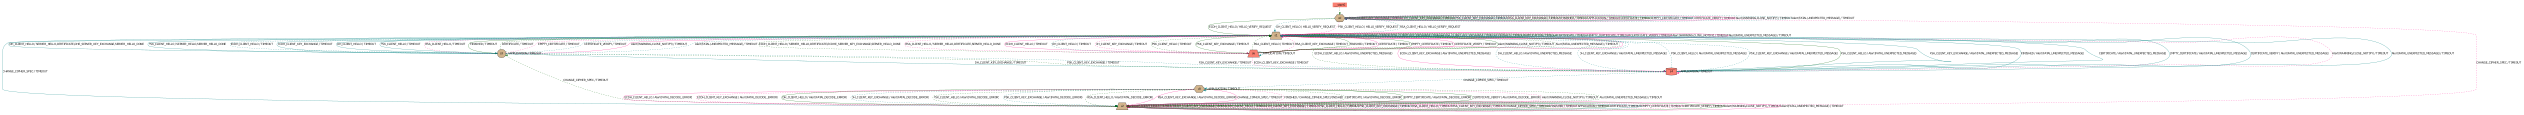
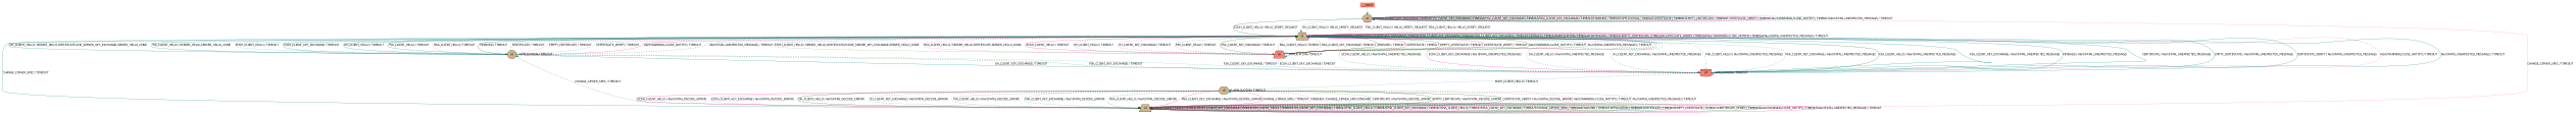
  digraph {
    fontname="IBM Plex Sans"
    node [fillcolor=tan fontname="IBM Plex Sans" shape=trapezium style=filled]
    edge [color=teal fontname="IBM Plex Sans" style=dashed]
    n1 [label=s0 shape=hexagon]
    n2 [label=s1]
    n3 [label=s2]
    n4 [label=s3 shape=circle]
    n5 [fillcolor=salmon label=s6]
    n6 [fillcolor=salmon label=s4 shape=cylinder]
    n7 [label=s8 shape=hexagon]
    __start0 [fillcolor=salmon height=0 shape=none width=0]
    n1 -> n1 [label="ECDH_CLIENT_KEY_EXCHANGE / TIMEOUT" style=solid]
    n1 -> n1 [color=deeppink label="DH_CLIENT_KEY_EXCHANGE / TIMEOUT" style=solid]
    n1 -> n1 [color=darkgreen label="PSK_CLIENT_KEY_EXCHANGE / TIMEOUT" style=solid]
    n1 -> n1 [label="RSA_CLIENT_KEY_EXCHANGE / TIMEOUT" style=solid]
    n1 -> n1 [color=darkgreen label="FINISHED / TIMEOUT"]
    n1 -> n1 [color=darkgreen label="APPLICATION / TIMEOUT"]
    n1 -> n1 [color=deeppink label="CERTIFICATE / TIMEOUT"]
    n1 -> n1 [color=darkgreen label="EMPTY_CERTIFICATE / TIMEOUT" style=solid]
    n1 -> n1 [label="CERTIFICATE_VERIFY / TIMEOUT" style=solid]
    n1 -> n1 [color=deeppink label="Alert(WARNING,CLOSE_NOTIFY) / TIMEOUT" style=solid]
    n1 -> n1 [label="Alert(FATAL,UNEXPECTED_MESSAGE) / TIMEOUT"]
    n1 -> n2 [color=darkgreen label="ECDH_CLIENT_HELLO / HELLO_VERIFY_REQUEST" style=solid]
    n1 -> n2 [label="DH_CLIENT_HELLO / HELLO_VERIFY_REQUEST"]
    n1 -> n2 [color=deeppink label="PSK_CLIENT_HELLO / HELLO_VERIFY_REQUEST"]
    n1 -> n2 [label="RSA_CLIENT_HELLO / HELLO_VERIFY_REQUEST"]
    n1 -> n3 [color=deeppink label="CHANGE_CIPHER_SPEC / TIMEOUT"]
    n2 -> n2 [color=deeppink label="ECDH_CLIENT_KEY_EXCHANGE / TIMEOUT"]
    n2 -> n2 [label="DH_CLIENT_KEY_EXCHANGE / TIMEOUT" style=solid]
    n2 -> n2 [color=deeppink label="PSK_CLIENT_KEY_EXCHANGE / TIMEOUT"]
    n2 -> n2 [color=darkgreen label="RSA_CLIENT_KEY_EXCHANGE / TIMEOUT" style=solid]
    n2 -> n2 [label="FINISHED / TIMEOUT"]
    n2 -> n2 [color=darkgreen label="APPLICATION / TIMEOUT"]
    n2 -> n2 [color=darkgreen label="CERTIFICATE / TIMEOUT" style=solid]
    n2 -> n2 [color=darkgreen label="EMPTY_CERTIFICATE / TIMEOUT"]
    n2 -> n2 [color=deeppink label="CERTIFICATE_VERIFY / TIMEOUT" style=solid]
    n2 -> n2 [color=deeppink label="Alert(WARNING,CLOSE_NOTIFY) / TIMEOUT" style=solid]
    n2 -> n2 [color=deeppink label="Alert(FATAL,UNEXPECTED_MESSAGE) / TIMEOUT" style=solid]
    n2 -> n3 [label="CHANGE_CIPHER_SPEC / TIMEOUT" style=solid]
    n2 -> n4 [label="DH_CLIENT_HELLO / SERVER_HELLO,CERTIFICATE,DHE_SERVER_KEY_EXCHANGE,SERVER_HELLO_DONE" style=solid]
    n2 -> n4 [label="PSK_CLIENT_HELLO / SERVER_HELLO,SERVER_HELLO_DONE" style=solid]
    n2 -> n5 [color=darkgreen label="ECDH_CLIENT_HELLO / SERVER_HELLO,CERTIFICATE,ECDHE_SERVER_KEY_EXCHANGE,SERVER_HELLO_DONE"]
    n2 -> n5 [color=deeppink label="RSA_CLIENT_HELLO / SERVER_HELLO,CERTIFICATE,SERVER_HELLO_DONE"]
    n3 -> n3 [label="ECDH_CLIENT_HELLO / TIMEOUT" style=solid]
    n3 -> n3 [color=deeppink label="ECDH_CLIENT_KEY_EXCHANGE / TIMEOUT"]
    n3 -> n3 [color=darkgreen label="DH_CLIENT_HELLO / TIMEOUT"]
    n3 -> n3 [color=darkgreen label="DH_CLIENT_KEY_EXCHANGE / TIMEOUT"]
    n3 -> n3 [color=deeppink label="PSK_CLIENT_HELLO / TIMEOUT"]
    n3 -> n3 [color=darkgreen label="PSK_CLIENT_KEY_EXCHANGE / TIMEOUT"]
    n3 -> n3 [label="RSA_CLIENT_HELLO / TIMEOUT"]
    n3 -> n3 [color=deeppink label="RSA_CLIENT_KEY_EXCHANGE / TIMEOUT"]
    n3 -> n3 [color=deeppink label="CHANGE_CIPHER_SPEC / TIMEOUT"]
    n3 -> n3 [color=darkgreen label="FINISHED / TIMEOUT" style=solid]
    n3 -> n3 [color=deeppink label="APPLICATION / TIMEOUT"]
    n3 -> n3 [color=darkgreen label="CERTIFICATE / TIMEOUT" style=solid]
    n3 -> n3 [label="EMPTY_CERTIFICATE / TIMEOUT" style=solid]
    n3 -> n3 [color=deeppink label="CERTIFICATE_VERIFY / TIMEOUT"]
    n3 -> n3 [color=darkgreen label="Alert(WARNING,CLOSE_NOTIFY) / TIMEOUT" style=solid]
    n3 -> n3 [color=deeppink label="Alert(FATAL,UNEXPECTED_MESSAGE) / TIMEOUT" style=solid]
    n4 -> n2 [label="ECDH_CLIENT_HELLO / TIMEOUT"]
    n4 -> n2 [label="ECDH_CLIENT_KEY_EXCHANGE / TIMEOUT" style=solid]
    n4 -> n2 [label="DH_CLIENT_HELLO / TIMEOUT" style=solid]
    n4 -> n2 [label="PSK_CLIENT_HELLO / TIMEOUT" style=solid]
    n4 -> n2 [color=deeppink label="RSA_CLIENT_HELLO / TIMEOUT"]
    n4 -> n2 [color=darkgreen label="FINISHED / TIMEOUT" style=solid]
    n4 -> n2 [color=darkgreen label="CERTIFICATE / TIMEOUT"]
    n4 -> n2 [color=deeppink label="EMPTY_CERTIFICATE / TIMEOUT"]
    n4 -> n2 [label="CERTIFICATE_VERIFY / TIMEOUT"]
    n4 -> n2 [color=deeppink label="Alert(WARNING,CLOSE_NOTIFY) / TIMEOUT" style=solid]
    n4 -> n2 [label="Alert(FATAL,UNEXPECTED_MESSAGE) / TIMEOUT"]
    n4 -> n3 [color=darkgreen label="CHANGE_CIPHER_SPEC / TIMEOUT"]
    n4 -> n4 [color=darkgreen label="APPLICATION / TIMEOUT"]
    n4 -> n6 [label="DH_CLIENT_KEY_EXCHANGE / TIMEOUT" style=solid]
    n4 -> n6 [color=darkgreen label="PSK_CLIENT_KEY_EXCHANGE / TIMEOUT"]
    n4 -> n6 [label="RSA_CLIENT_KEY_EXCHANGE / TIMEOUT"]
    n5 -> n2 [color=deeppink label="ECDH_CLIENT_HELLO / TIMEOUT" style=solid]
    n5 -> n2 [label="DH_CLIENT_HELLO / TIMEOUT"]
    n5 -> n2 [color=deeppink label="DH_CLIENT_KEY_EXCHANGE / TIMEOUT"]
    n5 -> n2 [color=darkgreen label="PSK_CLIENT_HELLO / TIMEOUT"]
    n5 -> n2 [color=darkgreen label="PSK_CLIENT_KEY_EXCHANGE / TIMEOUT" style=solid]
    n5 -> n2 [color=darkgreen label="RSA_CLIENT_HELLO / TIMEOUT"]
    n5 -> n2 [color=deeppink label="RSA_CLIENT_KEY_EXCHANGE / TIMEOUT"]
    n5 -> n2 [color=darkgreen label="FINISHED / TIMEOUT" style=solid]
    n5 -> n2 [color=deeppink label="CERTIFICATE / TIMEOUT" style=solid]
    n5 -> n2 [color=darkgreen label="EMPTY_CERTIFICATE / TIMEOUT" style=solid]
    n5 -> n2 [color=deeppink label="CERTIFICATE_VERIFY / TIMEOUT" style=solid]
    n5 -> n2 [color=darkgreen label="Alert(WARNING,CLOSE_NOTIFY) / TIMEOUT" style=solid]
    n5 -> n2 [color=darkgreen label="Alert(FATAL,UNEXPECTED_MESSAGE) / TIMEOUT"]
    n5 -> n5 [label="APPLICATION / TIMEOUT" style=solid]
    n5 -> n6 [color=deeppink label="ECDH_CLIENT_KEY_EXCHANGE / TIMEOUT"]
    n6 -> n2 [color=darkgreen label="ECDH_CLIENT_HELLO / Alert(FATAL,UNEXPECTED_MESSAGE)"]
    n6 -> n2 [color=deeppink label="ECDH_CLIENT_KEY_EXCHANGE / Alert(FATAL,UNEXPECTED_MESSAGE)" style=solid]
    n6 -> n2 [label="DH_CLIENT_HELLO / Alert(FATAL,UNEXPECTED_MESSAGE)"]
    n6 -> n2 [label="DH_CLIENT_KEY_EXCHANGE / Alert(FATAL,UNEXPECTED_MESSAGE)"]
    n6 -> n2 [label="PSK_CLIENT_HELLO / Alert(FATAL,UNEXPECTED_MESSAGE)"]
    n6 -> n2 [label="PSK_CLIENT_KEY_EXCHANGE / Alert(FATAL,UNEXPECTED_MESSAGE)"]
    n6 -> n2 [color=darkgreen label="RSA_CLIENT_HELLO / Alert(FATAL,UNEXPECTED_MESSAGE)" style=solid]
    n6 -> n2 [label="RSA_CLIENT_KEY_EXCHANGE / Alert(FATAL,UNEXPECTED_MESSAGE)" style=solid]
    n6 -> n2 [label="FINISHED / Alert(FATAL,UNEXPECTED_MESSAGE)" style=solid]
    n6 -> n2 [label="CERTIFICATE / Alert(FATAL,UNEXPECTED_MESSAGE)" style=solid]
    n6 -> n2 [label="EMPTY_CERTIFICATE / Alert(FATAL,UNEXPECTED_MESSAGE)" style=solid]
    n6 -> n2 [label="CERTIFICATE_VERIFY / Alert(FATAL,UNEXPECTED_MESSAGE)" style=solid]
    n6 -> n2 [color=deeppink label="Alert(WARNING,CLOSE_NOTIFY) / TIMEOUT"]
    n6 -> n2 [label="Alert(FATAL,UNEXPECTED_MESSAGE) / TIMEOUT" style=solid]
    n6 -> n6 [color=deeppink label="APPLICATION / TIMEOUT" style=solid]
-   n6 -> n7 [label="CHANGE_CIPHER_SPEC / TIMEOUT"]
+   n6 -> n7 [label="ECDH_CLIENT_HELLO / TIMEOUT"]
    n7 -> n3 [color=deeppink label="ECDH_CLIENT_HELLO / Alert(FATAL,DECODE_ERROR)" style=solid]
    n7 -> n3 [color=deeppink label="ECDH_CLIENT_KEY_EXCHANGE / Alert(FATAL,DECODE_ERROR)"]
    n7 -> n3 [color=darkgreen label="DH_CLIENT_HELLO / Alert(FATAL,DECODE_ERROR)" style=solid]
    n7 -> n3 [label="DH_CLIENT_KEY_EXCHANGE / Alert(FATAL,DECODE_ERROR)"]
    n7 -> n3 [color=darkgreen label="PSK_CLIENT_HELLO / Alert(FATAL,DECODE_ERROR)"]
    n7 -> n3 [label="PSK_CLIENT_KEY_EXCHANGE / Alert(FATAL,DECODE_ERROR)"]
    n7 -> n3 [color=darkgreen label="RSA_CLIENT_HELLO / Alert(FATAL,DECODE_ERROR)"]
    n7 -> n3 [color=deeppink label="RSA_CLIENT_KEY_EXCHANGE / Alert(FATAL,DECODE_ERROR)" style=solid]
    n7 -> n3 [color=deeppink label="CHANGE_CIPHER_SPEC / TIMEOUT" style=solid]
    n7 -> n3 [color=deeppink label="FINISHED / CHANGE_CIPHER_SPEC,FINISHED"]
    n7 -> n3 [color=darkgreen label="CERTIFICATE / Alert(FATAL,DECODE_ERROR)"]
    n7 -> n3 [color=darkgreen label="EMPTY_CERTIFICATE / Alert(FATAL,DECODE_ERROR)" style=solid]
    n7 -> n3 [color=darkgreen label="CERTIFICATE_VERIFY / Alert(FATAL,DECODE_ERROR)" style=solid]
    n7 -> n3 [color=deeppink label="Alert(WARNING,CLOSE_NOTIFY) / TIMEOUT"]
    n7 -> n3 [color=darkgreen label="Alert(FATAL,UNEXPECTED_MESSAGE) / TIMEOUT"]
    n7 -> n7 [label="APPLICATION / TIMEOUT"]
    __start0 -> n1 [color=darkgreen]
  }
